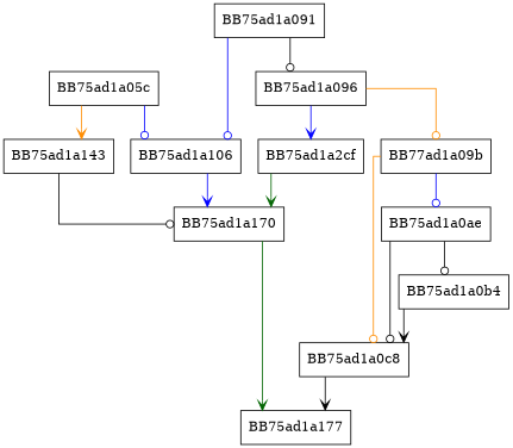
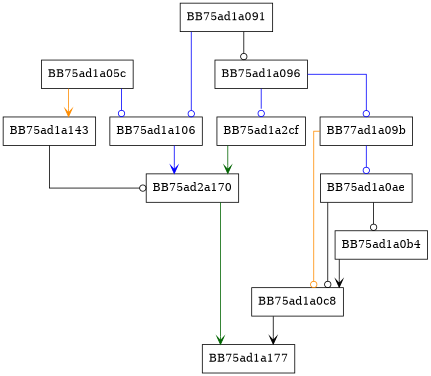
  digraph {
    splines=ortho
    node [shape=box]
    edge [arrowhead=odot color=black]
    BB75ad1a05c
    BB75ad1a143
    BB75ad1a106
-   BB75ad1a170
+   BB75ad1a170 [label=BB75ad2a170]
    BB75ad1a091
    BB75ad1a096
    BB75ad1a177
    n8 [label=BB75ad1a2cf]
    n9 [label=BB77ad1a09b]
    BB75ad1a0c8
    BB75ad1a0ae
    BB75ad1a0b4
    BB75ad1a05c -> BB75ad1a143 [arrowhead=vee color=darkorange]
    BB75ad1a05c -> BB75ad1a106 [color=blue]
    BB75ad1a143 -> BB75ad1a170
    BB75ad1a106 -> BB75ad1a170 [arrowhead=vee color=blue]
    BB75ad1a170 -> BB75ad1a177 [arrowhead=vee color=darkgreen]
    BB75ad1a091 -> BB75ad1a106 [color=blue]
    BB75ad1a091 -> BB75ad1a096
-   BB75ad1a096 -> n8 [arrowhead=vee color=blue]
-   BB75ad1a096 -> n9 [color=darkorange]
+   BB75ad1a096 -> n8 [color=blue]
+   BB75ad1a096 -> n9 [color=blue]
    n8 -> BB75ad1a170 [arrowhead=vee color=darkgreen]
    n9 -> BB75ad1a0c8 [color=darkorange]
    n9 -> BB75ad1a0ae [color=blue]
    BB75ad1a0c8 -> BB75ad1a177 [arrowhead=vee]
    BB75ad1a0ae -> BB75ad1a0c8
    BB75ad1a0ae -> BB75ad1a0b4
    BB75ad1a0b4 -> BB75ad1a0c8 [arrowhead=vee]
  }
